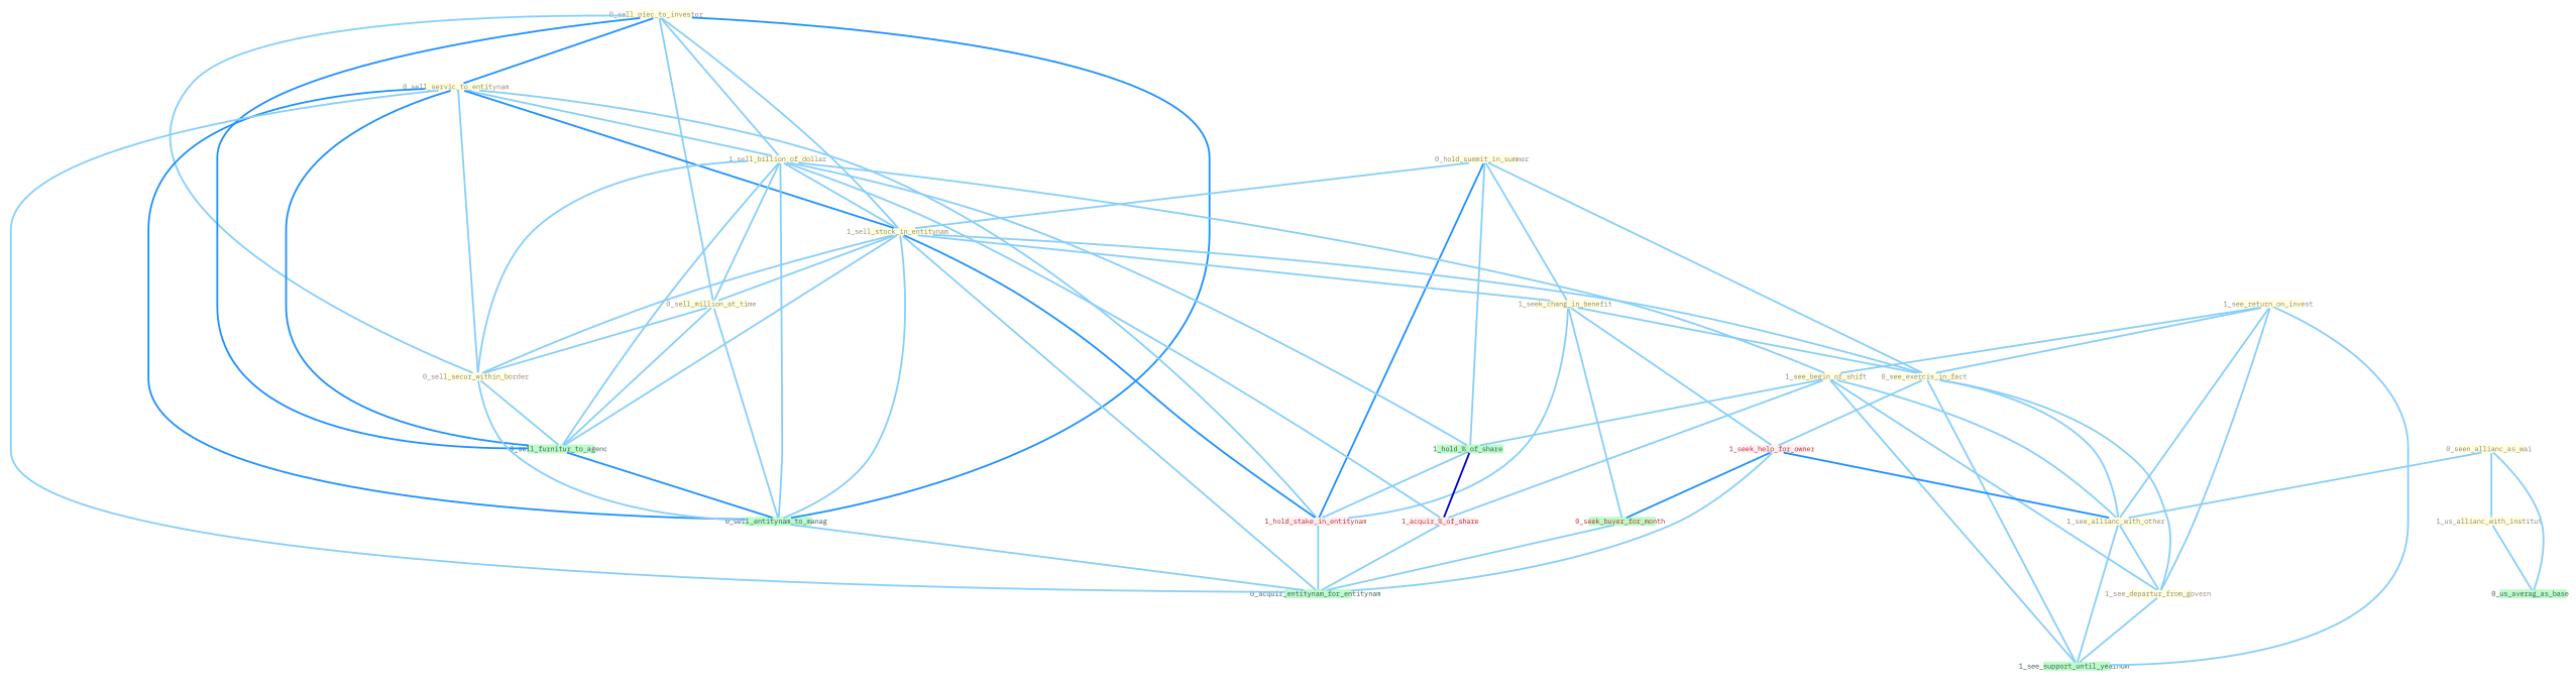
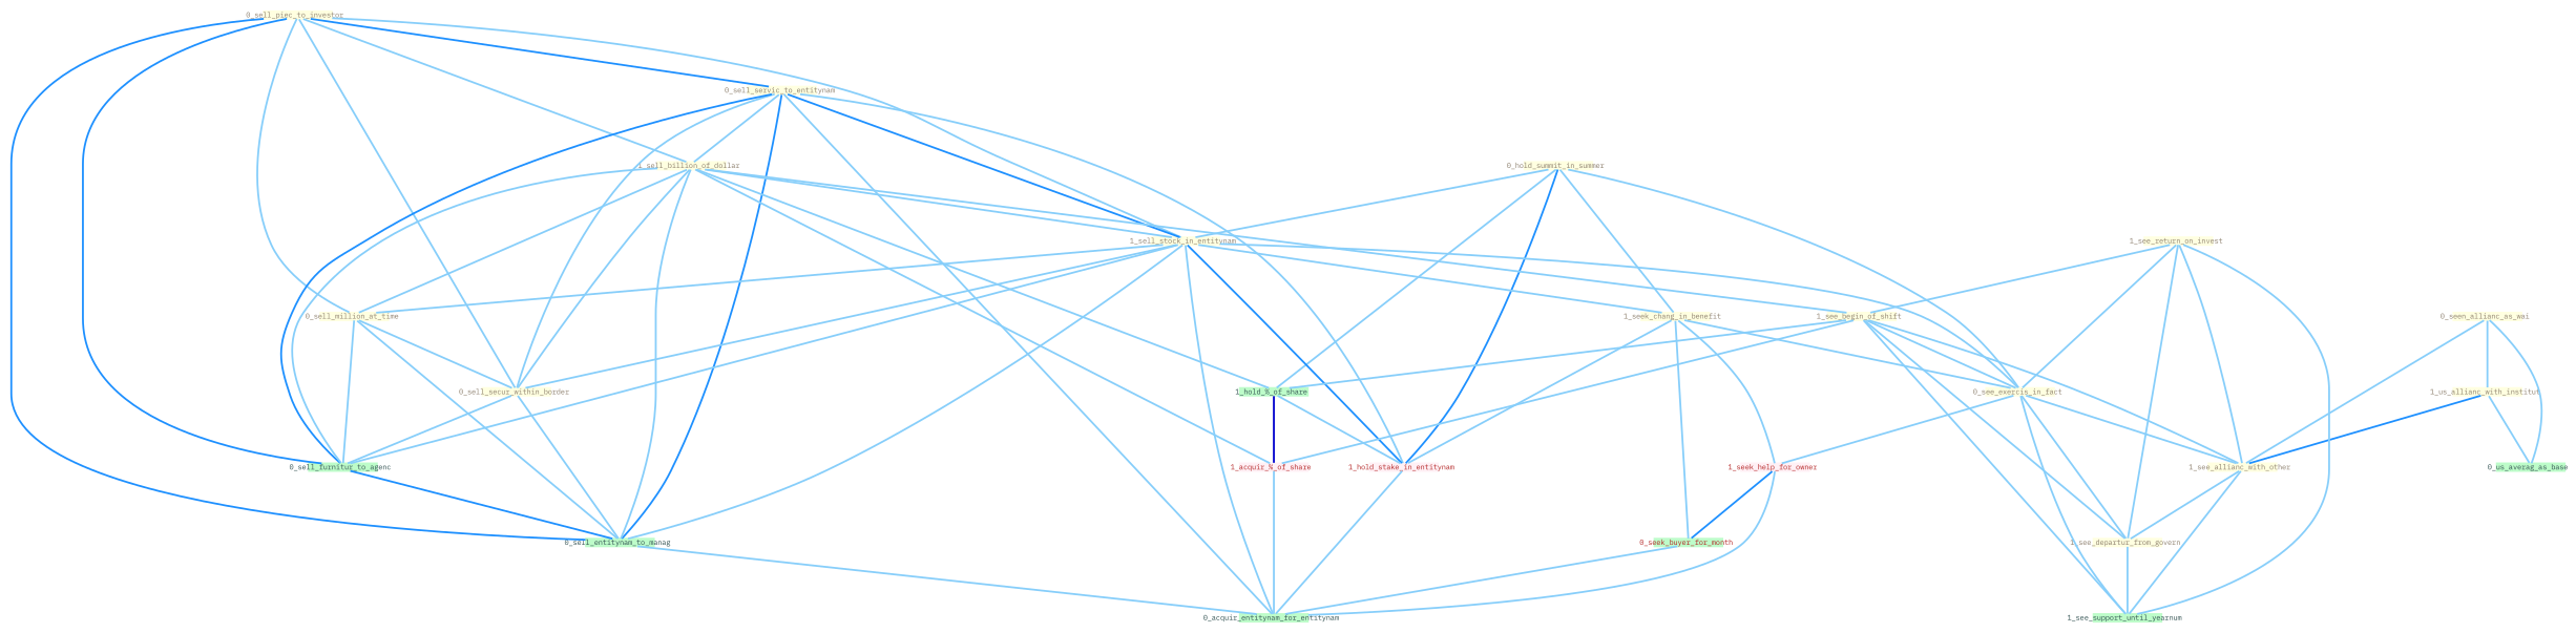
  graph {
    fontname="IBM Plex Mono"
    node [color="#ffffe0" fixedsize=true fontcolor="#8b7d6b" fontname="IBM Plex Mono" fontsize=4 shape=polygon style=filled]
    edge [color="#87cefa" fontname="IBM Plex Mono" w=1]
    "0_sell_piec_to_investor " [height=.06 width=.5]
    "0_seen_allianc_as_wai " [height=.06 width=.5]
    "1_us_allianc_with_institut " [height=.06 width=.5]
    "0_hold_summit_in_summer " [height=.06 width=.5]
    "0_sell_servic_to_entitynam " [height=.06 width=.5]
    "1_sell_billion_of_dollar " [height=.06 width=.5]
    "1_sell_stock_in_entitynam " [height=.06 width=.5]
    "1_see_return_on_invest " [height=.06 width=.5]
    "1_see_begin_of_shift " [height=.06 width=.5]
    "0_sell_million_at_time " [height=.06 width=.5]
    "0_sell_secur_within_border " [height=.06 width=.5]
    "1_seek_chang_in_benefit " [height=.06 width=.5]
    "0_see_exercis_in_fact " [height=.06 width=.5]
    "1_see_allianc_with_other " [height=.06 width=.5]
    "1_see_departur_from_govern " [height=.06 width=.5]
    "1_hold_stake_in_entitynam " [color="#fff0f5" fontcolor="#b22222" height=.06 width=.5]
    "1_seek_help_for_owner " [color="#fff0f5" fontcolor="#b22222" height=.06 width=.5]
    "1_acquir_%_of_share " [color="#fff0f5" fontcolor="#b22222" height=.06 width=.5]
    "0_sell_furnitur_to_agenc " [color="#BDFCC9" fontcolor="#2f4f4f" height=.06 width=.5]
    "0_sell_entitynam_to_manag " [color="#BDFCC9" fontcolor="#2f4f4f" height=.06 width=.5]
    "0_us_averag_as_base " [color="#BDFCC9" fontcolor="#2f4f4f" height=.06 width=.5]
    "1_hold_%_of_share " [color="#BDFCC9" fontcolor="#2f4f4f" height=.06 width=.5]
    "0_acquir_entitynam_for_entitynam " [color="#BDFCC9" fontcolor="#2f4f4f" height=.06 width=.5]
    "1_see_support_until_yearnum " [color="#BDFCC9" fontcolor="#2f4f4f" height=.06 width=.5]
    "0_seek_buyer_for_month " [color="#BDFCC9" fontcolor="#b22222" height=.06 width=.5]
    subgraph sub_1 {
      "0_sell_piec_to_investor "
      "0_seen_allianc_as_wai "
      "1_us_allianc_with_institut "
      "0_hold_summit_in_summer "
      "0_sell_servic_to_entitynam "
      "1_sell_billion_of_dollar "
      "1_sell_stock_in_entitynam "
      "1_see_return_on_invest "
      "1_see_begin_of_shift "
      "0_sell_million_at_time "
      "0_sell_secur_within_border "
      "1_seek_chang_in_benefit "
      "0_see_exercis_in_fact "
      "1_see_allianc_with_other "
      "1_see_departur_from_govern "
    }
    subgraph sub_2 {
      "1_hold_stake_in_entitynam "
      "1_seek_help_for_owner "
      "1_acquir_%_of_share "
    }
    "0_sell_piec_to_investor " -- "0_sell_servic_to_entitynam " [color="#1e90ff" w=2]
    "0_sell_piec_to_investor " -- "1_sell_billion_of_dollar "
    "0_sell_piec_to_investor " -- "1_sell_stock_in_entitynam "
    "0_sell_piec_to_investor " -- "0_sell_million_at_time "
    "0_sell_piec_to_investor " -- "0_sell_secur_within_border "
    "0_sell_piec_to_investor " -- "0_sell_furnitur_to_agenc " [color="#1e90ff" w=2]
    "0_sell_piec_to_investor " -- "0_sell_entitynam_to_manag " [color="#1e90ff" w=2]
    "0_seen_allianc_as_wai " -- "1_us_allianc_with_institut "
    "0_seen_allianc_as_wai " -- "1_see_allianc_with_other "
    "0_seen_allianc_as_wai " -- "0_us_averag_as_base "
-   "1_seek_help_for_owner " -- "1_see_allianc_with_other " [color="#1e90ff" w=2]
+   "1_us_allianc_with_institut " -- "1_see_allianc_with_other " [color="#1e90ff" w=2]
    "1_us_allianc_with_institut " -- "0_us_averag_as_base "
    "0_hold_summit_in_summer " -- "1_sell_stock_in_entitynam "
    "0_hold_summit_in_summer " -- "1_seek_chang_in_benefit "
    "0_hold_summit_in_summer " -- "0_see_exercis_in_fact "
    "0_hold_summit_in_summer " -- "1_hold_stake_in_entitynam " [color="#1e90ff" w=2]
    "0_hold_summit_in_summer " -- "1_hold_%_of_share "
    "0_sell_servic_to_entitynam " -- "1_sell_billion_of_dollar "
    "0_sell_servic_to_entitynam " -- "1_sell_stock_in_entitynam " [color="#1e90ff" w=2]
    "0_sell_servic_to_entitynam " -- "0_sell_secur_within_border "
    "0_sell_servic_to_entitynam " -- "1_hold_stake_in_entitynam "
    "0_sell_servic_to_entitynam " -- "0_sell_furnitur_to_agenc " [color="#1e90ff" w=2]
    "0_sell_servic_to_entitynam " -- "0_sell_entitynam_to_manag " [color="#1e90ff" w=2]
    "0_sell_servic_to_entitynam " -- "0_acquir_entitynam_for_entitynam "
    "1_sell_billion_of_dollar " -- "1_sell_stock_in_entitynam "
    "1_sell_billion_of_dollar " -- "1_see_begin_of_shift "
    "1_sell_billion_of_dollar " -- "0_sell_million_at_time "
    "1_sell_billion_of_dollar " -- "0_sell_secur_within_border "
    "1_sell_billion_of_dollar " -- "1_acquir_%_of_share "
    "1_sell_billion_of_dollar " -- "0_sell_furnitur_to_agenc "
    "1_sell_billion_of_dollar " -- "0_sell_entitynam_to_manag "
    "1_sell_billion_of_dollar " -- "1_hold_%_of_share "
    "1_sell_stock_in_entitynam " -- "0_sell_million_at_time "
    "1_sell_stock_in_entitynam " -- "0_sell_secur_within_border "
    "1_sell_stock_in_entitynam " -- "1_seek_chang_in_benefit "
    "1_sell_stock_in_entitynam " -- "0_see_exercis_in_fact "
    "1_sell_stock_in_entitynam " -- "1_hold_stake_in_entitynam " [color="#1e90ff" w=2]
    "1_sell_stock_in_entitynam " -- "0_sell_furnitur_to_agenc "
    "1_sell_stock_in_entitynam " -- "0_sell_entitynam_to_manag "
    "1_sell_stock_in_entitynam " -- "0_acquir_entitynam_for_entitynam "
    "1_see_return_on_invest " -- "1_see_begin_of_shift "
    "1_see_return_on_invest " -- "0_see_exercis_in_fact "
    "1_see_return_on_invest " -- "1_see_allianc_with_other "
    "1_see_return_on_invest " -- "1_see_departur_from_govern "
    "1_see_return_on_invest " -- "1_see_support_until_yearnum "
+   "1_see_begin_of_shift " -- "0_see_exercis_in_fact "
    "1_see_begin_of_shift " -- "1_see_allianc_with_other "
    "1_see_begin_of_shift " -- "1_see_departur_from_govern "
    "1_see_begin_of_shift " -- "1_acquir_%_of_share "
    "1_see_begin_of_shift " -- "1_hold_%_of_share "
    "1_see_begin_of_shift " -- "1_see_support_until_yearnum "
    "0_sell_million_at_time " -- "0_sell_secur_within_border "
    "0_sell_million_at_time " -- "0_sell_furnitur_to_agenc "
    "0_sell_million_at_time " -- "0_sell_entitynam_to_manag "
    "0_sell_secur_within_border " -- "0_sell_furnitur_to_agenc "
    "0_sell_secur_within_border " -- "0_sell_entitynam_to_manag "
    "1_seek_chang_in_benefit " -- "0_see_exercis_in_fact "
    "1_seek_chang_in_benefit " -- "1_hold_stake_in_entitynam "
    "1_seek_chang_in_benefit " -- "1_seek_help_for_owner "
    "1_seek_chang_in_benefit " -- "0_seek_buyer_for_month "
    "0_see_exercis_in_fact " -- "1_see_allianc_with_other "
    "0_see_exercis_in_fact " -- "1_see_departur_from_govern "
    "0_see_exercis_in_fact " -- "1_seek_help_for_owner "
    "0_see_exercis_in_fact " -- "1_see_support_until_yearnum "
    "1_see_allianc_with_other " -- "1_see_departur_from_govern "
    "1_see_allianc_with_other " -- "1_see_support_until_yearnum "
    "1_see_departur_from_govern " -- "1_see_support_until_yearnum "
    "1_hold_stake_in_entitynam " -- "0_acquir_entitynam_for_entitynam "
    "1_seek_help_for_owner " -- "0_acquir_entitynam_for_entitynam "
    "1_seek_help_for_owner " -- "0_seek_buyer_for_month " [color="#1e90ff" w=2]
    "1_acquir_%_of_share " -- "0_acquir_entitynam_for_entitynam "
    "0_sell_furnitur_to_agenc " -- "0_sell_entitynam_to_manag " [color="#1e90ff" w=2]
    "0_sell_entitynam_to_manag " -- "0_acquir_entitynam_for_entitynam "
    "1_hold_%_of_share " -- "1_hold_stake_in_entitynam "
    "1_hold_%_of_share " -- "1_acquir_%_of_share " [color="#0000cd" w=3]
    "0_seek_buyer_for_month " -- "0_acquir_entitynam_for_entitynam "
  }
